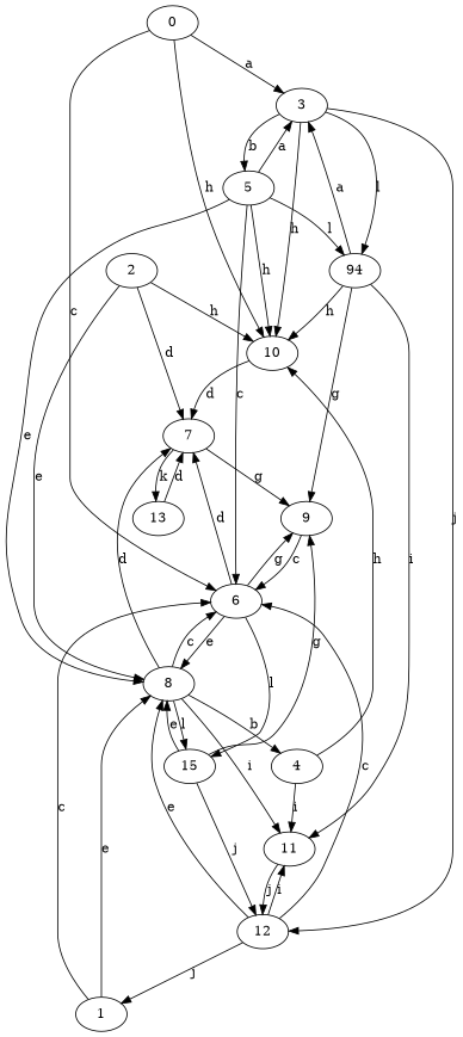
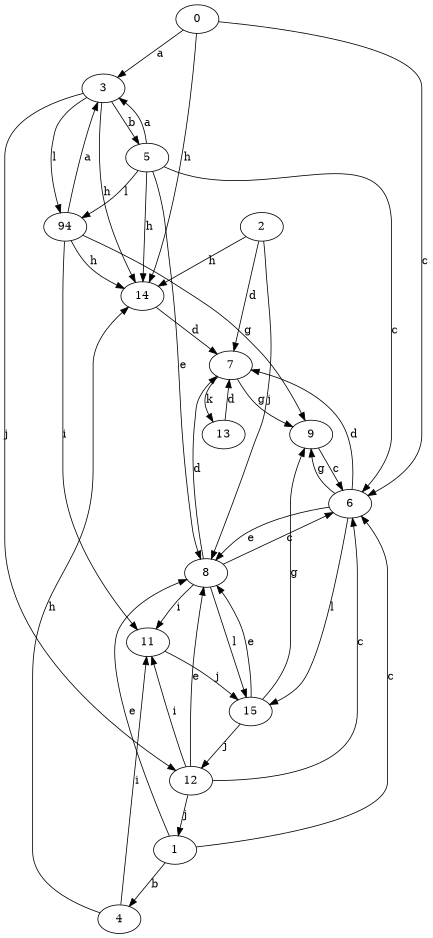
  strict digraph {
    0
    3
    6
-   10
+   10 [label=14]
    5
    12
    n7 [label=94]
    8
    7
    9
    15
    2
    11
    1
    4
    13
    0 -> 3 [label=a]
    0 -> 6 [label=c]
    0 -> 10 [label=h]
    3 -> 10 [label=h]
    3 -> 5 [label=b]
    3 -> 12 [label=j]
    3 -> n7 [label=l]
    6 -> 8 [label=e]
    6 -> 7 [label=d]
    6 -> 9 [label=g]
    6 -> 15 [label=l]
    10 -> 7 [label=d]
    5 -> 3 [label=a]
    5 -> 6 [label=c]
    5 -> 10 [label=h]
    5 -> n7 [label=l]
    5 -> 8 [label=e]
    12 -> 6 [label=c]
    12 -> 8 [label=e]
    12 -> 11 [label=i]
    12 -> 1 [label=j]
    n7 -> 3 [label=a]
    n7 -> 10 [label=h]
    n7 -> 9 [label=g]
    n7 -> 11 [label=i]
    8 -> 6 [label=c]
    8 -> 7 [label=d]
    8 -> 15 [label=l]
    8 -> 11 [label=i]
    7 -> 9 [label=g]
    7 -> 13 [label=k]
    9 -> 6 [label=c]
    15 -> 12 [label=j]
    15 -> 8 [label=e]
    15 -> 9 [label=g]
    2 -> 10 [label=h]
-   2 -> 8 [label=e]
+   2 -> 8 [label=j]
    2 -> 7 [label=d]
-   11 -> 12 [label=j]
+   11 -> 15 [label=j]
    1 -> 6 [label=c]
    1 -> 8 [label=e]
-   8 -> 4 [label=b]
+   1 -> 4 [label=b]
    4 -> 10 [label=h]
    4 -> 11 [label=i]
    13 -> 7 [label=d]
  }
